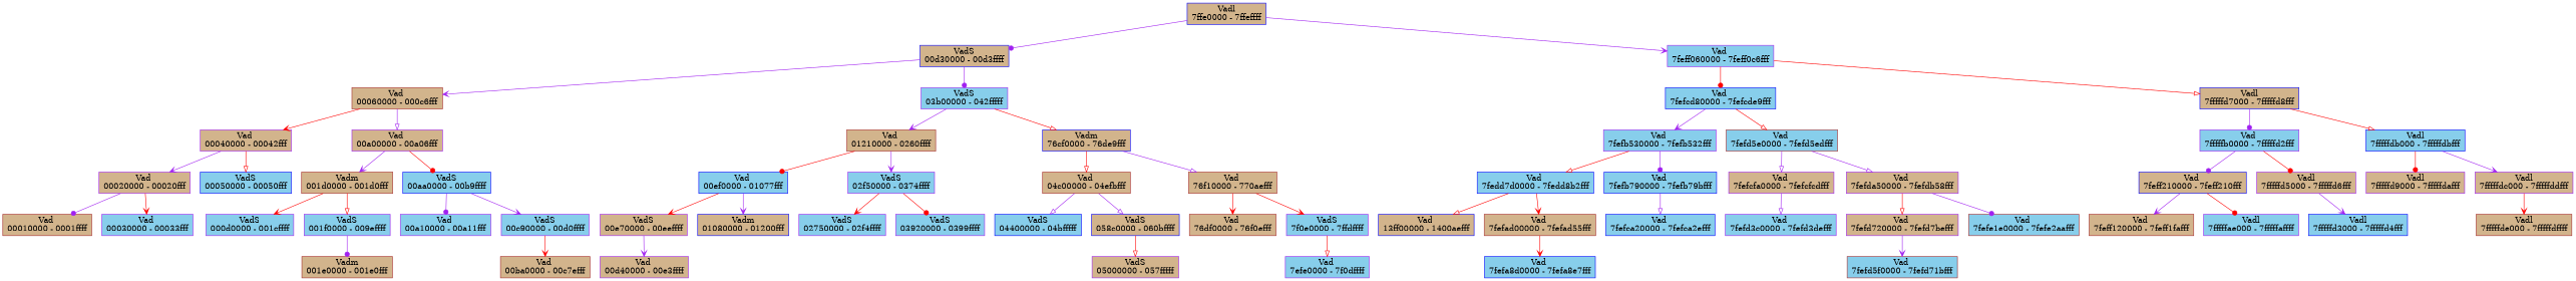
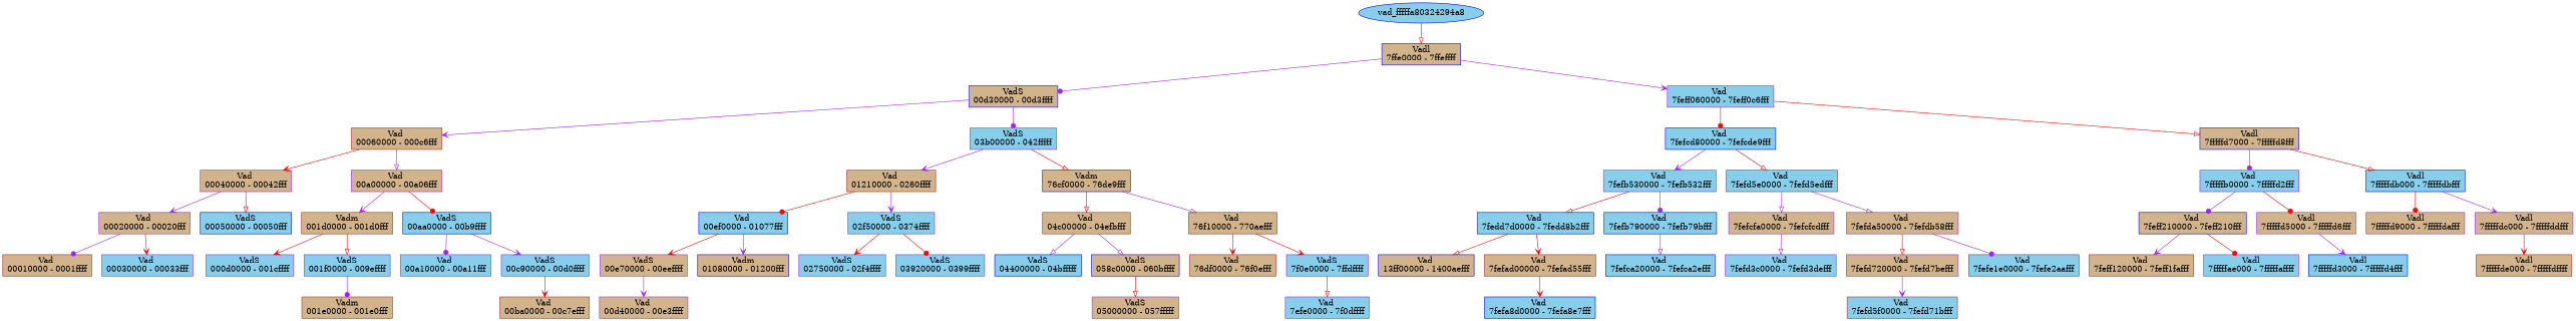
  digraph {
    rankdir=TB
    node [color=purple fillcolor=tan shape=record style=filled]
    edge [color=purple arrowhead=vee]
    n1 [color=blue label="{ Vadl\n7ffe0000 - 7ffeffff }"]
+   vad_fffffa80324294a8 [fillcolor=skyblue color=blue shape=""]
    n3 [color=blue label="{ VadS\n00d30000 - 00d3ffff }"]
    n4 [fillcolor=skyblue label="{ Vad \n7feff060000 - 7feff0c6fff }"]
    n5 [color=brown label="{ Vad \n00060000 - 000c6fff }"]
    n6 [fillcolor=skyblue label="{ VadS\n03b00000 - 042fffff }"]
    n7 [label="{ Vad \n00040000 - 00042fff }"]
    n8 [label="{ Vad \n00a00000 - 00a06fff }"]
    n9 [label="{ Vad \n00020000 - 00020fff }"]
    n10 [color=blue fillcolor=skyblue label="{ VadS\n00050000 - 00050fff }"]
    n11 [color=brown label="{ Vad \n00010000 - 0001ffff }"]
    n12 [fillcolor=skyblue label="{ Vad \n00030000 - 00033fff }"]
    n13 [color=brown label="{ Vadm\n001d0000 - 001d0fff }"]
    n14 [color=blue fillcolor=skyblue label="{ VadS\n00aa0000 - 00b9ffff }"]
    n15 [fillcolor=skyblue label="{ VadS\n000d0000 - 001cffff }"]
    n16 [fillcolor=skyblue label="{ VadS\n001f0000 - 009effff }"]
    n17 [color=brown label="{ Vadm\n001e0000 - 001e0fff }"]
    n18 [fillcolor=skyblue label="{ Vad \n00a10000 - 00a11fff }"]
    n19 [fillcolor=skyblue label="{ VadS\n00c90000 - 00d0ffff }"]
    n20 [color=brown label="{ Vad \n00ba0000 - 00c7efff }"]
    n21 [color=brown label="{ Vad \n01210000 - 0260ffff }"]
    n22 [color=blue label="{ Vadm\n76cf0000 - 76de9fff }"]
    n23 [color=blue fillcolor=skyblue label="{ Vad \n00ef0000 - 01077fff }"]
    n24 [fillcolor=skyblue label="{ VadS\n02f50000 - 0374ffff }"]
    n25 [label="{ VadS\n00e70000 - 00eeffff }"]
    n26 [color=blue label="{ Vadm\n01080000 - 01200fff }"]
    n27 [label="{ Vad \n00d40000 - 00e3ffff }"]
    n28 [fillcolor=skyblue label="{ VadS\n02750000 - 02f4ffff }"]
    n29 [fillcolor=skyblue label="{ VadS\n03920000 - 0399ffff }"]
    n30 [color=brown label="{ Vad \n04c00000 - 04efbfff }"]
    n31 [color=brown label="{ Vad \n76f10000 - 770aefff }"]
    n32 [color=blue fillcolor=skyblue label="{ VadS\n04400000 - 04bfffff }"]
    n33 [color=blue label="{ VadS\n058c0000 - 060bffff }"]
    n34 [label="{ VadS\n05000000 - 057fffff }"]
    n35 [color=brown label="{ Vad \n76df0000 - 76f0efff }"]
    n36 [fillcolor=skyblue label="{ VadS\n7f0e0000 - 7ffdffff }"]
    n37 [fillcolor=skyblue label="{ Vad \n7efe0000 - 7f0dffff }"]
    n38 [color=blue fillcolor=skyblue label="{ Vad \n7fefcd80000 - 7fefcde9fff }"]
    n39 [color=blue label="{ Vadl\n7fffffd7000 - 7fffffd8fff }"]
    n40 [fillcolor=skyblue label="{ Vad \n7fefb530000 - 7fefb532fff }"]
    n41 [color=brown fillcolor=skyblue label="{ Vad \n7fefd5e0000 - 7fefd5edfff }"]
    n42 [color=blue fillcolor=skyblue label="{ Vad \n7fedd7d0000 - 7fedd8b2fff }"]
    n43 [color=blue fillcolor=skyblue label="{ Vad \n7fefb790000 - 7fefb79bfff }"]
    n44 [color=blue label="{ Vad \n13ff00000 - 1400aefff }"]
    n45 [color=brown label="{ Vad \n7fefad00000 - 7fefad55fff }"]
    n46 [color=blue fillcolor=skyblue label="{ Vad \n7fefa8d0000 - 7fefa8e7fff }"]
    n47 [color=blue fillcolor=skyblue label="{ Vad \n7fefca20000 - 7fefca2efff }"]
    n48 [label="{ Vad \n7fefcfa0000 - 7fefcfcdfff }"]
    n49 [label="{ Vad \n7fefda50000 - 7fefdb58fff }"]
    n50 [fillcolor=skyblue label="{ Vad \n7fefd3c0000 - 7fefd3defff }"]
    n51 [label="{ Vad \n7fefd720000 - 7fefd7befff }"]
    n52 [color=brown fillcolor=skyblue label="{ Vad \n7fefe1e0000 - 7fefe2aafff }"]
    n53 [color=brown fillcolor=skyblue label="{ Vad \n7fefd5f0000 - 7fefd71bfff }"]
    n54 [fillcolor=skyblue label="{ Vad \n7fffffb0000 - 7fffffd2fff }"]
    n55 [color=blue fillcolor=skyblue label="{ Vadl\n7fffffdb000 - 7fffffdbfff }"]
    n56 [color=blue label="{ Vad \n7feff210000 - 7feff210fff }"]
    n57 [label="{ Vadl\n7fffffd5000 - 7fffffd6fff }"]
    n58 [color=brown label="{ Vad \n7feff120000 - 7feff1fafff }"]
    n59 [fillcolor=skyblue label="{ Vadl\n7fffffae000 - 7fffffaffff }"]
    n60 [color=blue fillcolor=skyblue label="{ Vadl\n7fffffd3000 - 7fffffd4fff }"]
    n61 [label="{ Vadl\n7fffffd9000 - 7fffffdafff }"]
    n62 [label="{ Vadl\n7fffffdc000 - 7fffffddfff }"]
    n63 [color=brown label="{ Vadl\n7fffffde000 - 7fffffdffff }"]
    n1 -> n3 [arrowhead=dot]
    n1 -> n4
+   vad_fffffa80324294a8 -> n1 [color=red arrowhead=onormal]
    n3 -> n5
    n3 -> n6 [arrowhead=dot]
    n4 -> n38 [color=red arrowhead=dot]
    n4 -> n39 [color=red arrowhead=onormal]
    n5 -> n7 [color=red]
    n5 -> n8 [arrowhead=onormal]
    n6 -> n21
    n6 -> n22 [color=red arrowhead=onormal]
    n7 -> n9
    n7 -> n10 [color=red arrowhead=onormal]
    n8 -> n13
    n8 -> n14 [color=red arrowhead=dot]
    n9 -> n11 [arrowhead=dot]
    n9 -> n12 [color=red]
    n13 -> n15 [color=red]
    n13 -> n16 [color=red arrowhead=onormal]
    n14 -> n18 [arrowhead=dot]
    n14 -> n19
    n16 -> n17 [arrowhead=dot]
    n19 -> n20 [color=red]
    n21 -> n23 [color=red arrowhead=dot]
    n21 -> n24
    n22 -> n30 [color=red arrowhead=onormal]
    n22 -> n31 [arrowhead=onormal]
    n23 -> n25 [color=red]
    n23 -> n26
    n24 -> n28 [color=red]
    n24 -> n29 [color=red arrowhead=dot]
    n25 -> n27
    n30 -> n32 [arrowhead=onormal]
    n30 -> n33 [arrowhead=onormal]
    n31 -> n35 [color=red]
    n31 -> n36 [color=red]
    n33 -> n34 [color=red arrowhead=onormal]
    n36 -> n37 [color=red arrowhead=onormal]
    n38 -> n40
    n38 -> n41 [color=red arrowhead=onormal]
    n39 -> n54 [arrowhead=dot]
    n39 -> n55 [color=red arrowhead=onormal]
    n40 -> n42 [color=red arrowhead=onormal]
    n40 -> n43 [arrowhead=dot]
    n41 -> n48 [arrowhead=onormal]
    n41 -> n49 [arrowhead=onormal]
    n42 -> n44 [color=red arrowhead=onormal]
    n42 -> n45 [color=red]
    n43 -> n47 [arrowhead=onormal]
    n45 -> n46 [color=red]
    n48 -> n50 [arrowhead=onormal]
    n49 -> n51 [color=red arrowhead=onormal]
    n49 -> n52 [arrowhead=dot]
    n51 -> n53
    n54 -> n56 [arrowhead=dot]
    n54 -> n57 [color=red arrowhead=dot]
    n55 -> n61 [color=red arrowhead=dot]
    n55 -> n62
    n56 -> n58
    n56 -> n59 [color=red arrowhead=dot]
    n57 -> n60
    n62 -> n63 [color=red]
  }
